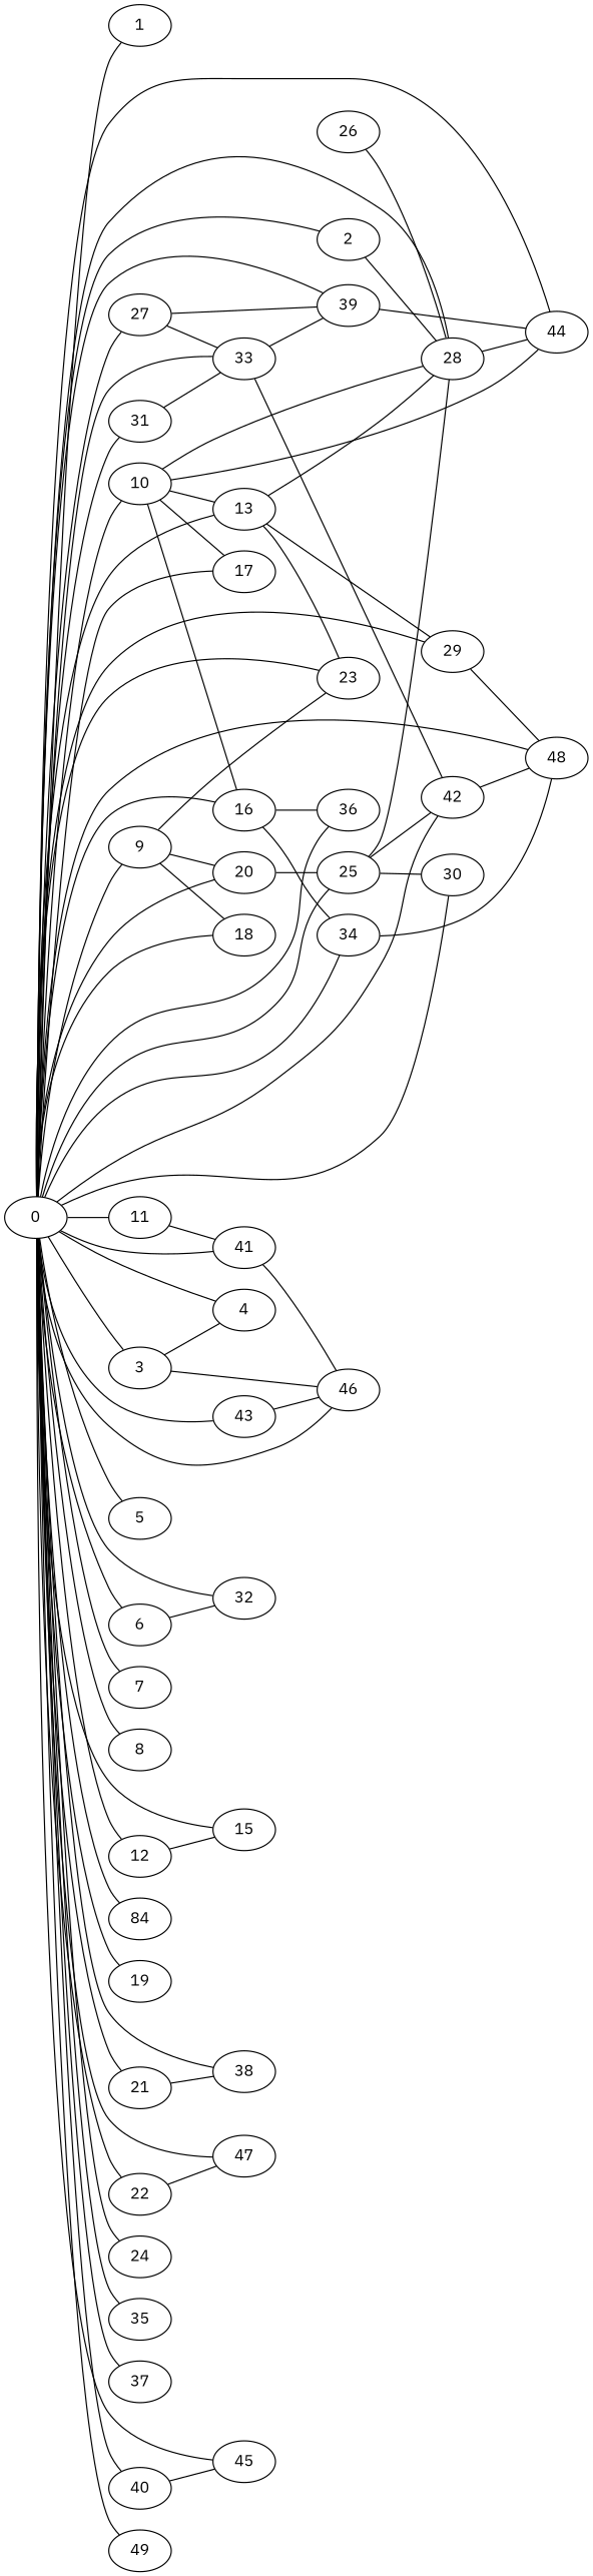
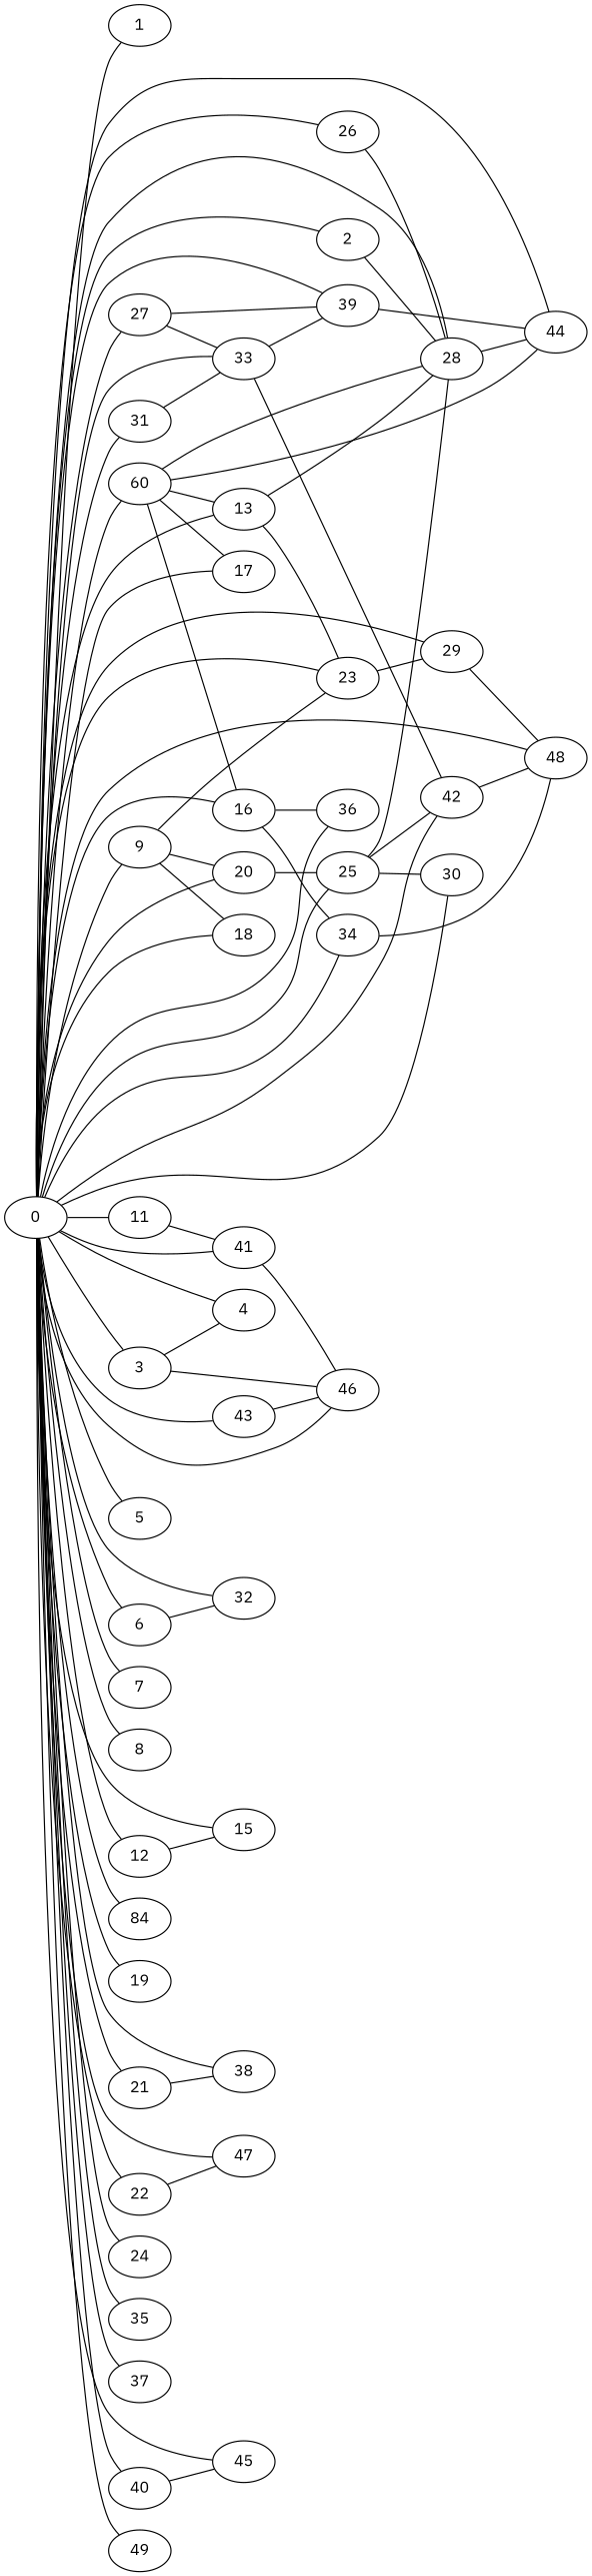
  graph {
    fontname="IBM Plex Sans"
    rankdir=LR
    node [fontname="IBM Plex Sans"]
    edge [fontname="IBM Plex Sans"]
    0
    1
    2
    3
    4
    5
    6
    7
    8
    9
-   10
+   10 [label=60]
    11
    12
    13
    n15 [label=84]
    15
    16
    17
    18
    19
    20
    21
    22
    23
    24
    25
    26
    27
    28
    29
    30
    31
    32
    33
    34
    35
    36
    37
    38
    39
    40
    41
    42
    43
    44
    45
    46
    47
    48
    49
    0 -- 1
    0 -- 2
    0 -- 3
    0 -- 4
    0 -- 5
    0 -- 6
    0 -- 7
    0 -- 8
    0 -- 9
    0 -- 10
    0 -- 11
    0 -- 12
    0 -- 13
    0 -- n15
    0 -- 15
    0 -- 16
    0 -- 17
    0 -- 18
    0 -- 19
    0 -- 20
    0 -- 21
    0 -- 22
    0 -- 23
    0 -- 24
    0 -- 25
+   0 -- 26
    0 -- 27
    0 -- 28
    0 -- 29
    0 -- 30
    0 -- 31
    0 -- 32
    0 -- 33
    0 -- 34
    0 -- 35
    0 -- 36
    0 -- 37
    0 -- 38
    0 -- 39
    0 -- 40
    0 -- 41
    0 -- 42
    0 -- 43
    0 -- 44
    0 -- 45
    0 -- 46
    0 -- 47
    0 -- 48
    0 -- 49
    2 -- 28
    3 -- 4
    3 -- 46
    6 -- 32
    9 -- 18
    9 -- 20
    9 -- 23
    10 -- 13
    10 -- 16
    10 -- 17
    10 -- 28
    10 -- 44
    11 -- 41
    12 -- 15
    13 -- 23
    13 -- 28
-   13 -- 29
+   23 -- 29
    16 -- 34
    16 -- 36
    20 -- 25
    21 -- 38
    22 -- 47
    25 -- 28
    25 -- 30
    25 -- 42
    26 -- 28
    27 -- 33
    27 -- 39
    28 -- 44
    29 -- 48
    31 -- 33
    33 -- 39
    33 -- 42
    34 -- 48
    39 -- 44
    40 -- 45
    41 -- 46
    42 -- 48
    43 -- 46
  }
